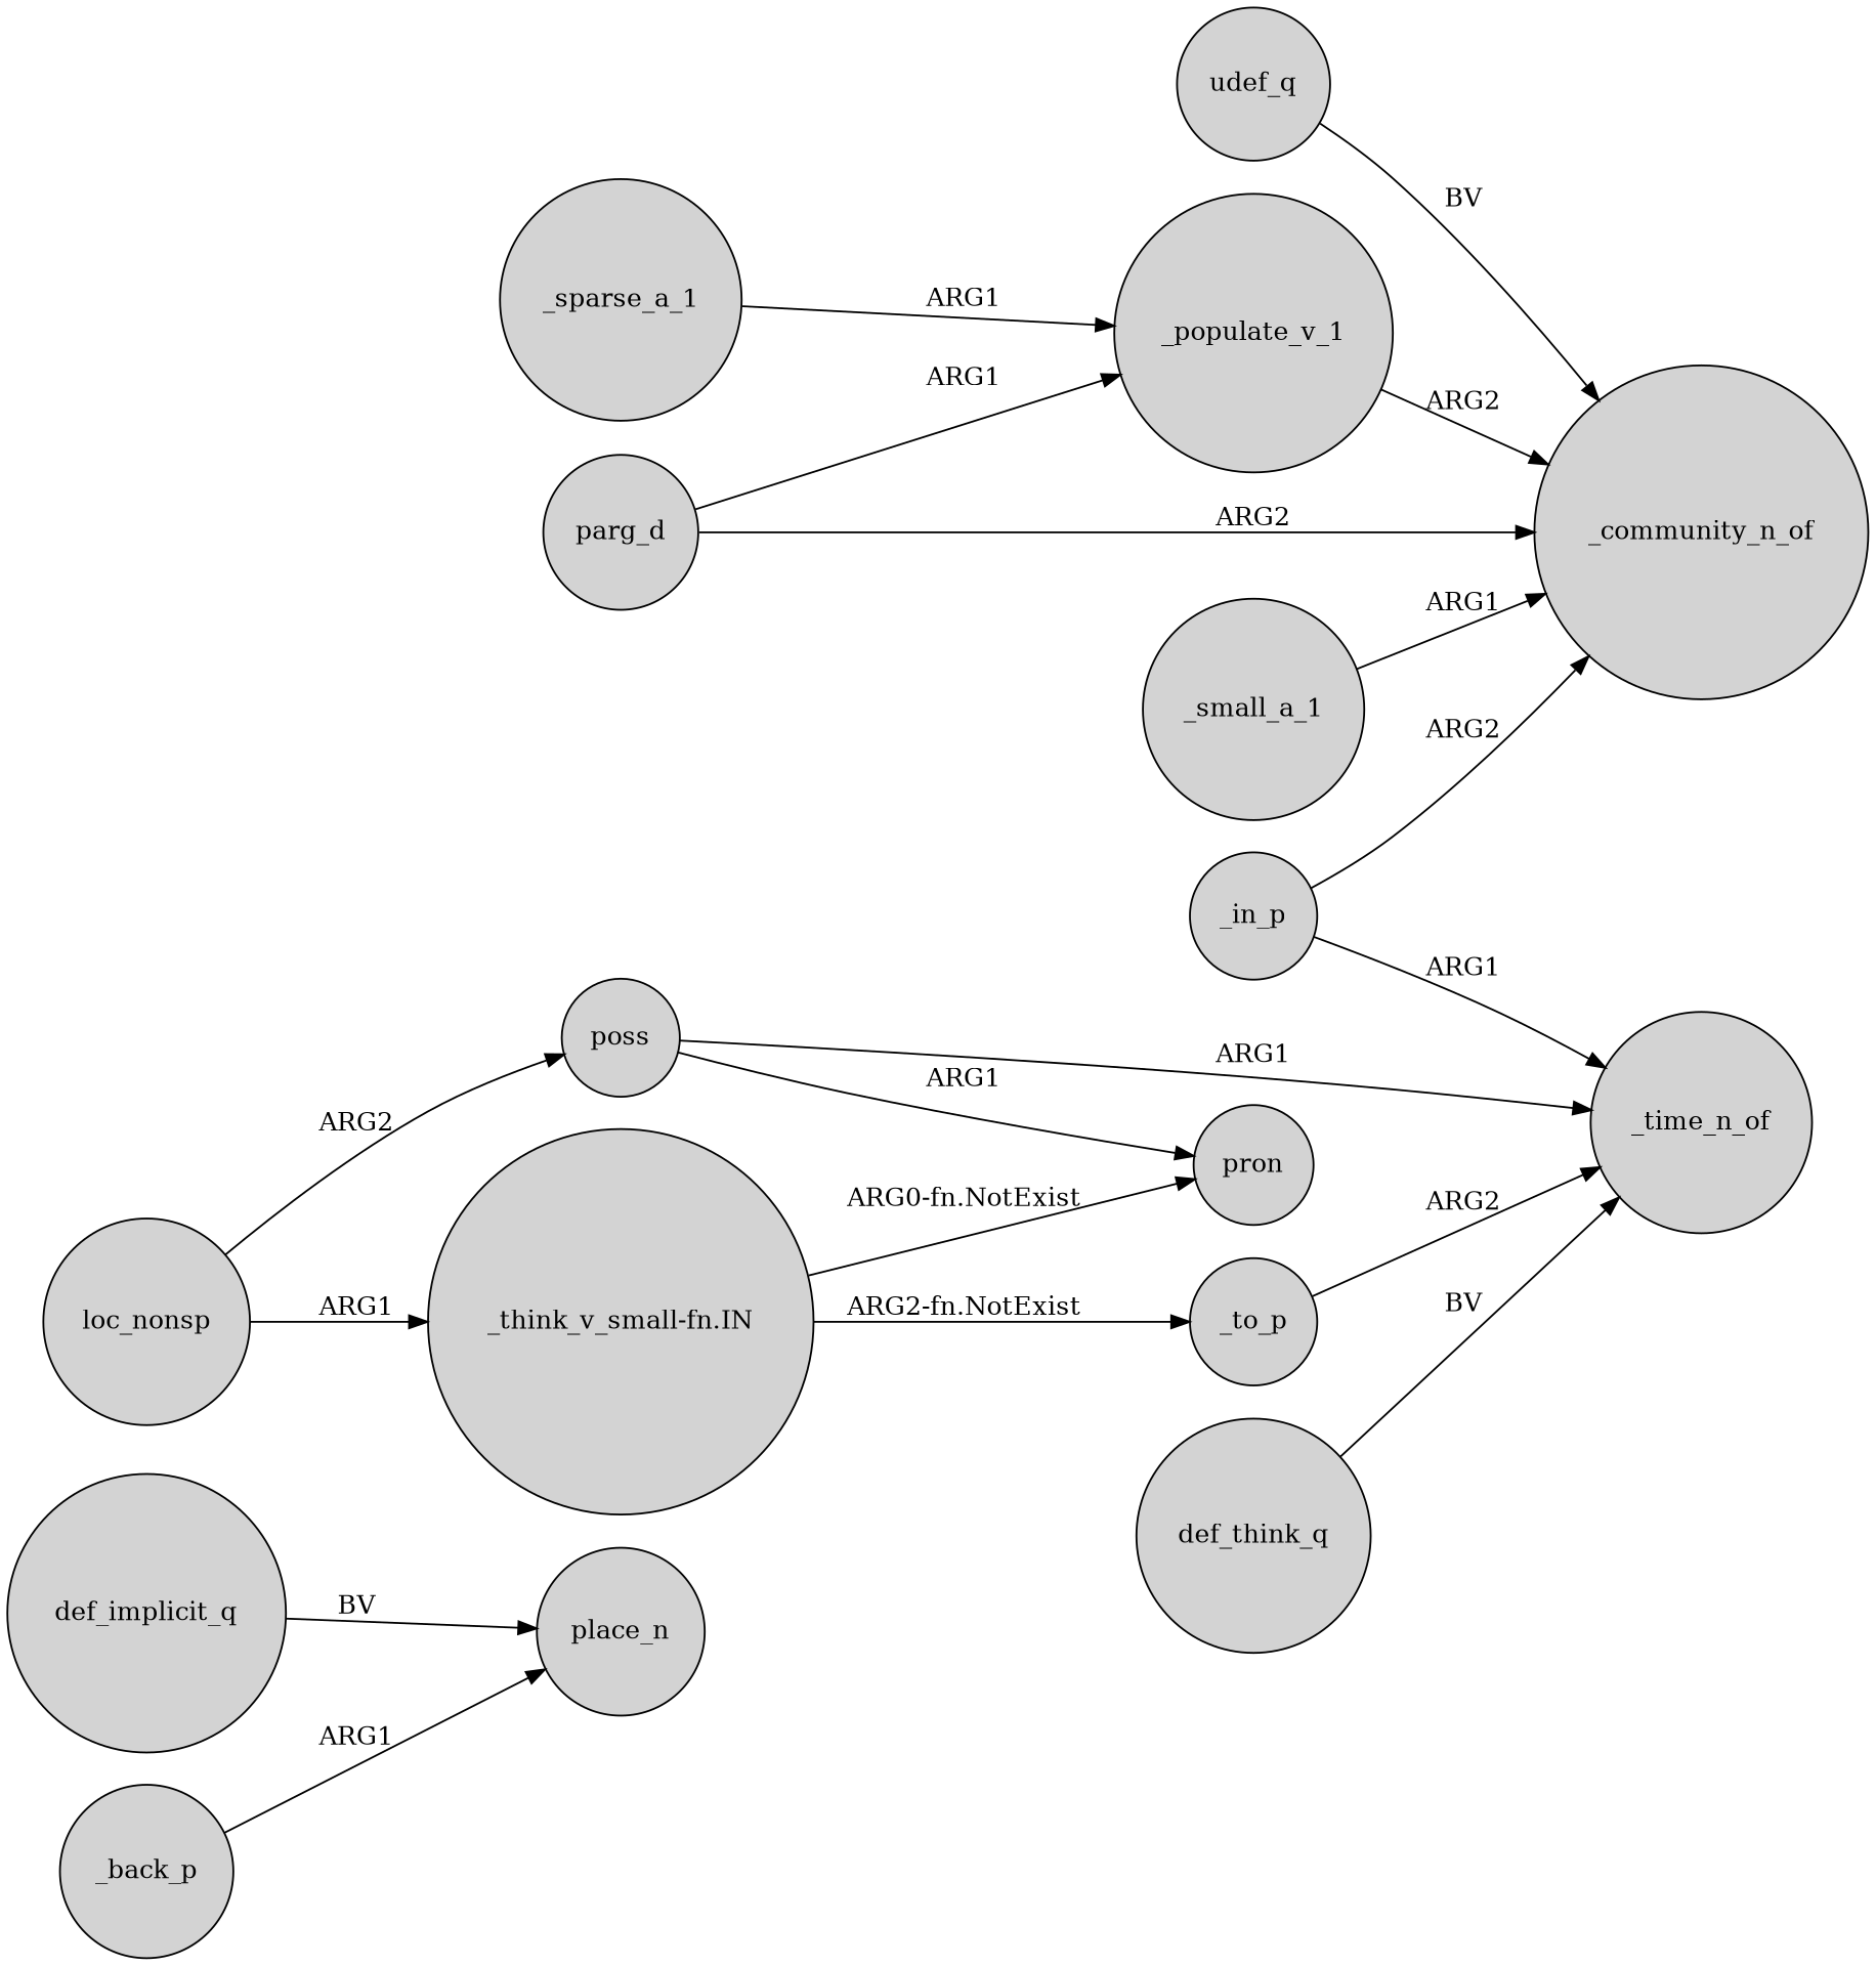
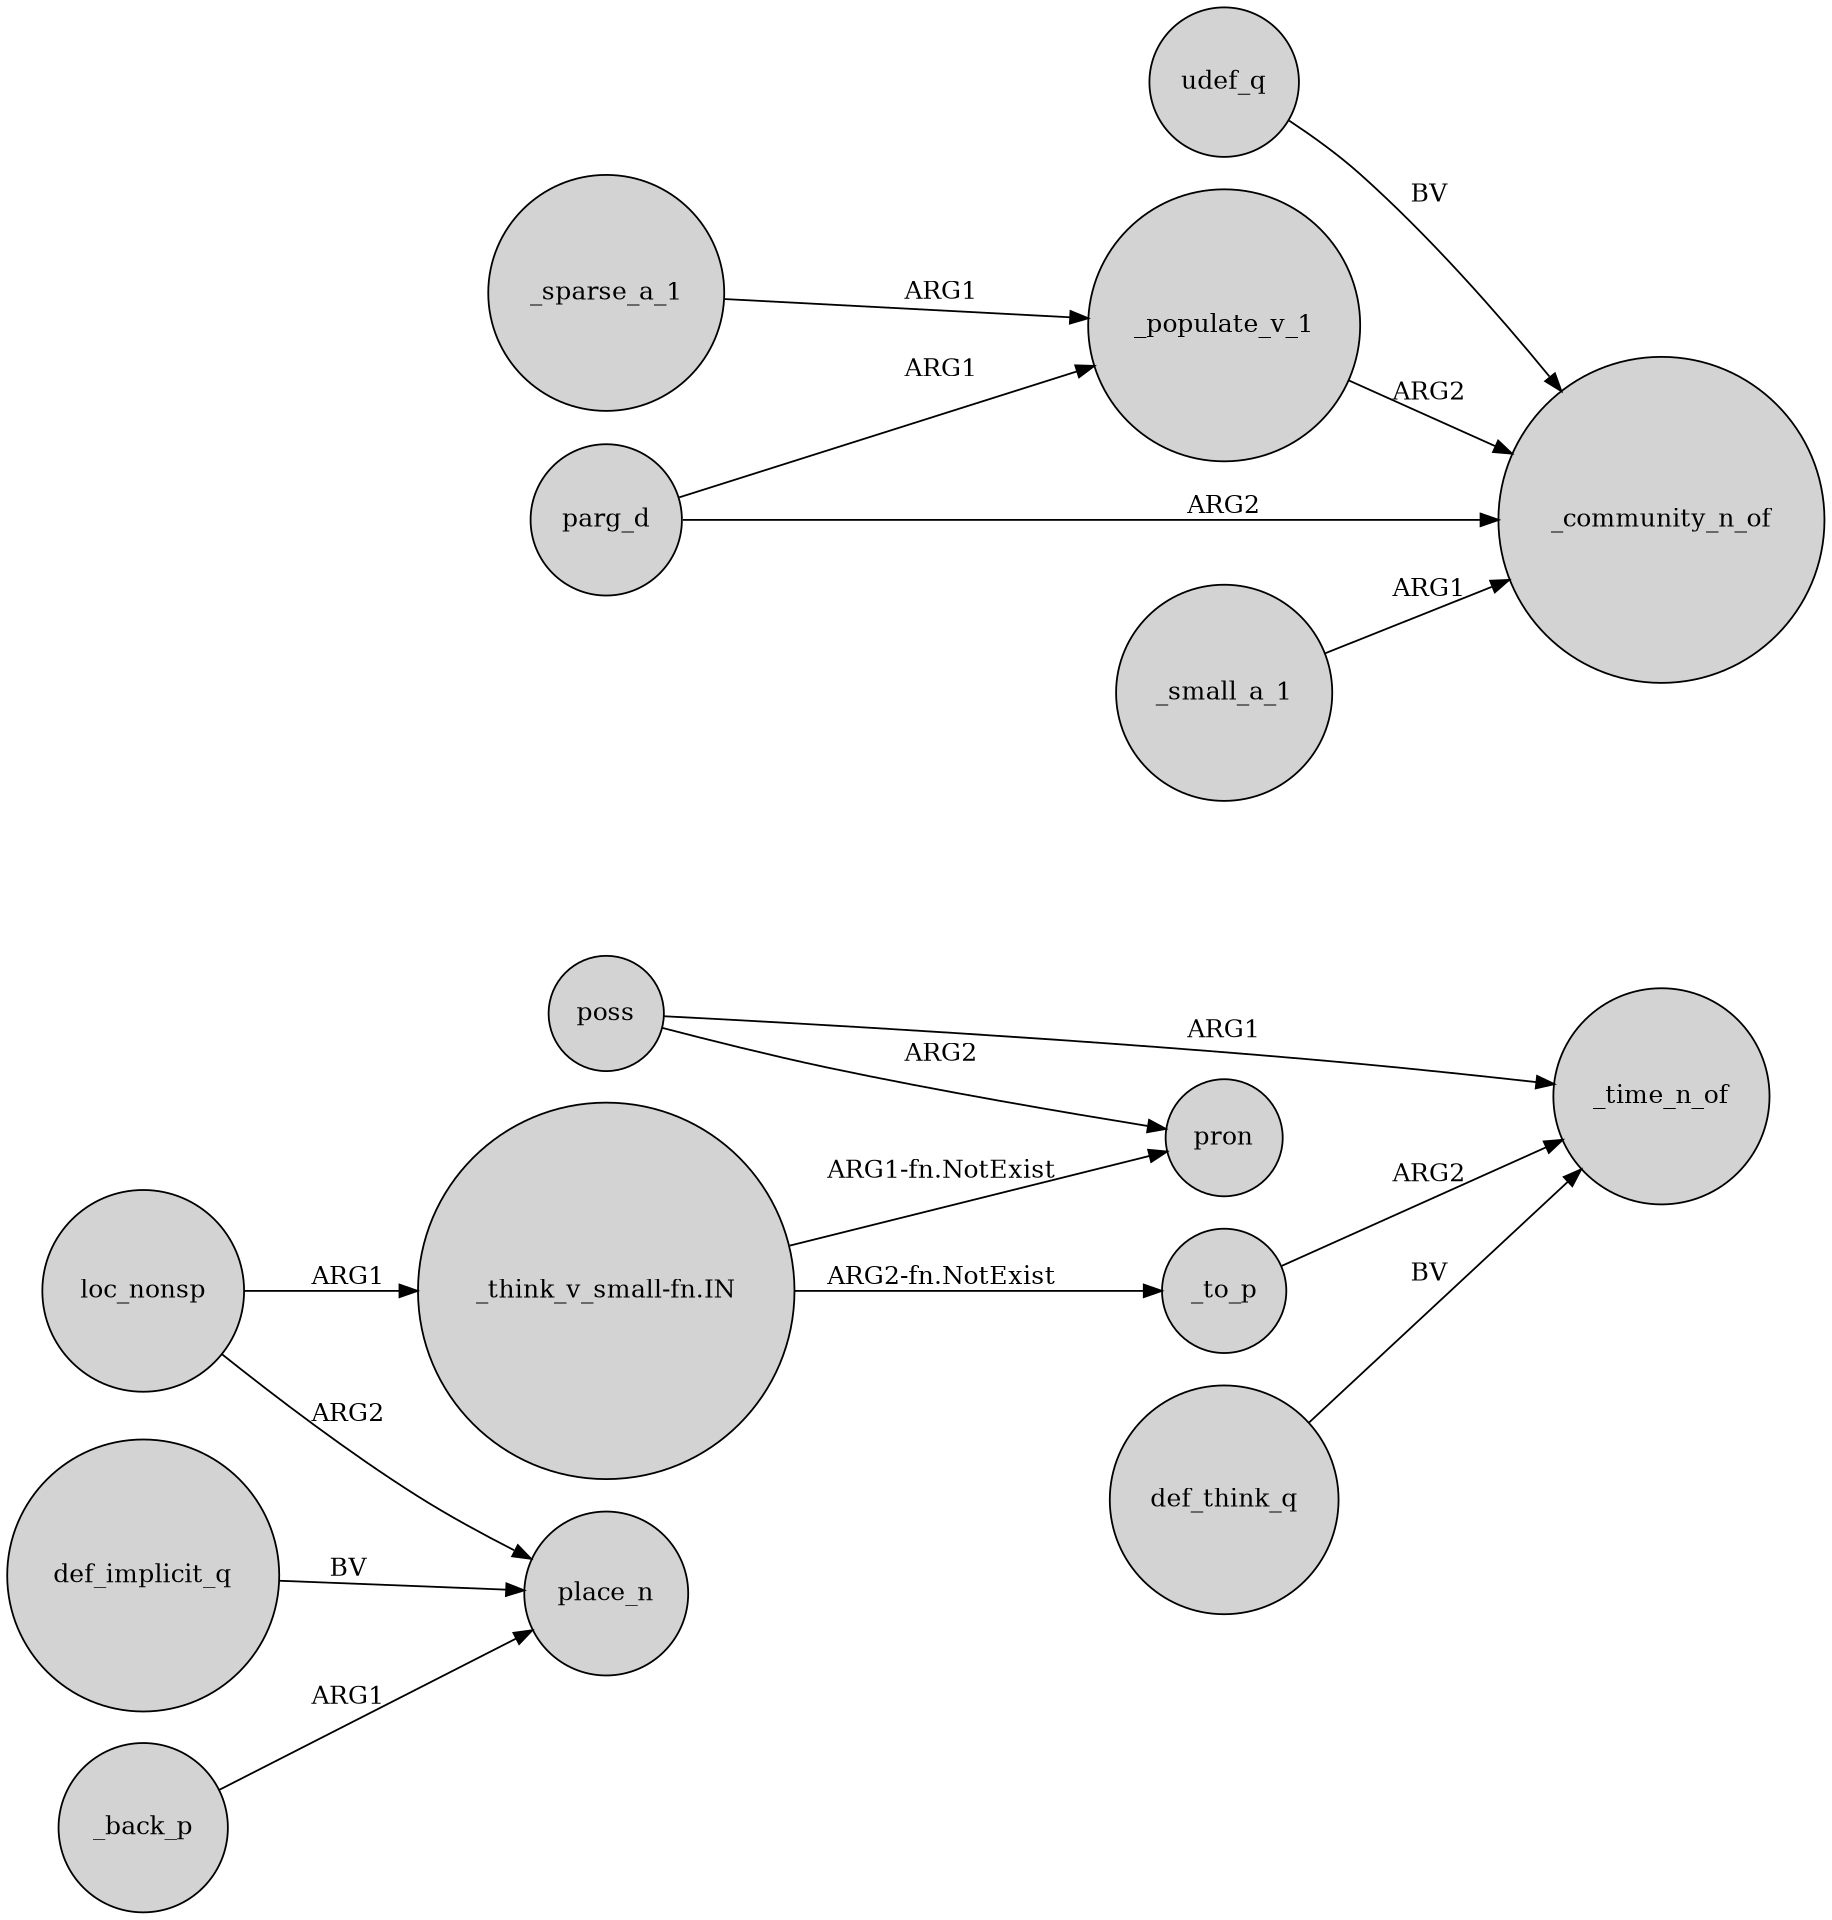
  digraph {
    rankdir=LR
    node [shape=circle style=filled]
    n1 [label="_think_v_small-fn.IN"]
    pron
    _to_p
    _time_n_of
    poss
    udef_q
    _community_n_of
    parg_d
    _populate_v_1
    def_implicit_q
    place_n
-   _in_p
    _small_a_1
    loc_nonsp
    n15 [label=def_think_q]
    _sparse_a_1
    _back_p
-   n1 -> pron [label="ARG0-fn.NotExist"]
+   n1 -> pron [label="ARG1-fn.NotExist"]
    n1 -> _to_p [label="ARG2-fn.NotExist"]
    _to_p -> _time_n_of [label=ARG2]
-   poss -> pron [label=ARG1]
+   poss -> pron [label=ARG2]
    poss -> _time_n_of [label=ARG1]
    udef_q -> _community_n_of [label=BV]
    parg_d -> _community_n_of [label=ARG2]
    parg_d -> _populate_v_1 [label=ARG1]
    _populate_v_1 -> _community_n_of [label=ARG2]
    def_implicit_q -> place_n [label=BV]
-   _in_p -> _time_n_of [label=ARG1]
-   _in_p -> _community_n_of [label=ARG2]
    _small_a_1 -> _community_n_of [label=ARG1]
    loc_nonsp -> n1 [label=ARG1]
-   loc_nonsp -> poss [label=ARG2]
+   loc_nonsp -> place_n [label=ARG2]
    n15 -> _time_n_of [label=BV]
    _sparse_a_1 -> _populate_v_1 [label=ARG1]
    _back_p -> place_n [label=ARG1]
  }
